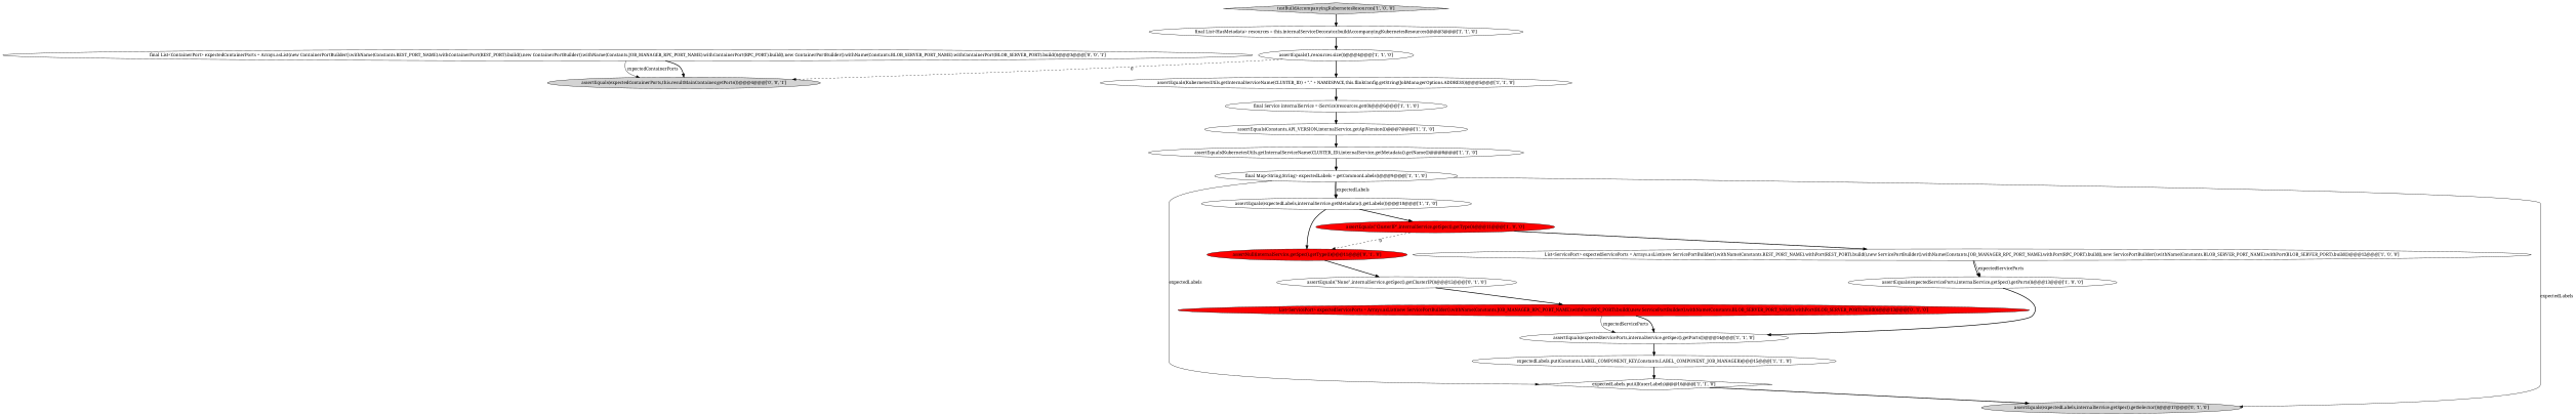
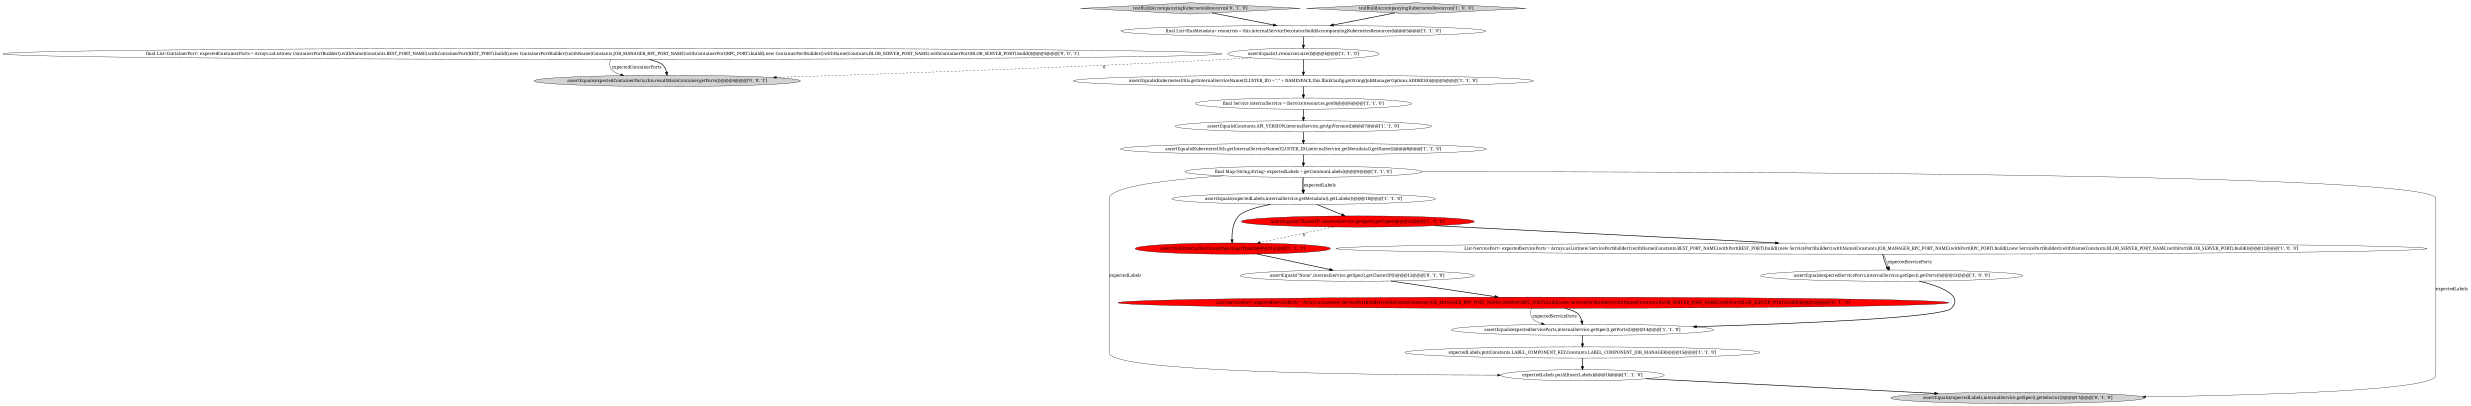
  digraph {
    fontname="Noto Serif"
    node [fillcolor=white fontname="Noto Serif" shape=ellipse style=filled]
    edge [fontname="Noto Serif" style=bold]
    n1 [label="List<ServicePort> expectedServicePorts = Arrays.asList(new ServicePortBuilder().withName(Constants.REST_PORT_NAME).withPort(REST_PORT).build(),new ServicePortBuilder().withName(Constants.JOB_MANAGER_RPC_PORT_NAME).withPort(RPC_PORT).build(),new ServicePortBuilder().withName(Constants.BLOB_SERVER_PORT_NAME).withPort(BLOB_SERVER_PORT).build())@@@12@@@['1', '0', '0']"]
    n2 [label="assertEquals(expectedServicePorts,internalService.getSpec().getPorts())@@@13@@@['1', '0', '0']"]
    n3 [label="assertEquals(expectedServicePorts,internalService.getSpec().getPorts())@@@14@@@['1', '1', '0']"]
    n4 [label="assertEquals(KubernetesUtils.getInternalServiceName(CLUSTER_ID) + \".\" + NAMESPACE,this.flinkConfig.getString(JobManagerOptions.ADDRESS))@@@5@@@['1', '1', '0']"]
    n5 [label="final Service internalService = (Service)resources.get(0)@@@6@@@['1', '1', '0']"]
    n6 [label="assertEquals(Constants.API_VERSION,internalService.getApiVersion())@@@7@@@['1', '1', '0']"]
-   n7 [label="expectedLabels.putAll(userLabels)@@@16@@@['1', '1', '0']" shape=diamond]
+   n7 [label="expectedLabels.putAll(userLabels)@@@16@@@['1', '1', '0']"]
    n8 [fillcolor=lightgray label="assertEquals(expectedLabels,internalService.getSpec().getSelector())@@@17@@@['0', '1', '0']"]
    n9 [label="expectedLabels.put(Constants.LABEL_COMPONENT_KEY,Constants.LABEL_COMPONENT_JOB_MANAGER)@@@15@@@['1', '1', '0']"]
    n10 [label="assertEquals(\"None\",internalService.getSpec().getClusterIP())@@@12@@@['0', '1', '0']"]
    n11 [fillcolor=red label="List<ServicePort> expectedServicePorts = Arrays.asList(new ServicePortBuilder().withName(Constants.JOB_MANAGER_RPC_PORT_NAME).withPort(RPC_PORT).build(),new ServicePortBuilder().withName(Constants.BLOB_SERVER_PORT_NAME).withPort(BLOB_SERVER_PORT).build())@@@13@@@['0', '1', '0']"]
    n12 [label="assertEquals(KubernetesUtils.getInternalServiceName(CLUSTER_ID),internalService.getMetadata().getName())@@@8@@@['1', '1', '0']"]
    n13 [label="final Map<String,String> expectedLabels = getCommonLabels()@@@9@@@['1', '1', '0']"]
    n14 [label="assertEquals(expectedLabels,internalService.getMetadata().getLabels())@@@10@@@['1', '1', '0']"]
    n15 [fillcolor=red label="assertEquals(\"ClusterIP\",internalService.getSpec().getType())@@@11@@@['1', '0', '0']"]
    n16 [fillcolor=red label="assertNull(internalService.getSpec().getType())@@@11@@@['0', '1', '0']"]
    n17 [label="final List<ContainerPort> expectedContainerPorts = Arrays.asList(new ContainerPortBuilder().withName(Constants.REST_PORT_NAME).withContainerPort(REST_PORT).build(),new ContainerPortBuilder().withName(Constants.JOB_MANAGER_RPC_PORT_NAME).withContainerPort(RPC_PORT).build(),new ContainerPortBuilder().withName(Constants.BLOB_SERVER_PORT_NAME).withContainerPort(BLOB_SERVER_PORT).build())@@@3@@@['0', '0', '1']"]
    n18 [fillcolor=lightgray label="assertEquals(expectedContainerPorts,this.resultMainContainer.getPorts())@@@4@@@['0', '0', '1']"]
    n19 [label="final List<HasMetadata> resources = this.internalServiceDecorator.buildAccompanyingKubernetesResources()@@@3@@@['1', '1', '0']"]
    n20 [label="assertEquals(1,resources.size())@@@4@@@['1', '1', '0']"]
+   n21 [fillcolor=lightgray label="testBuildAccompanyingKubernetesResources['0', '1', '0']" shape=diamond]
    n22 [fillcolor=lightgray label="testBuildAccompanyingKubernetesResources['1', '0', '0']" shape=diamond]
    n1 -> n2 [label=expectedServicePorts style=solid]
    n1 -> n2
    n2 -> n3
    n3 -> n9
    n4 -> n5
    n5 -> n6
    n6 -> n12
    n7 -> n8
    n9 -> n7
    n10 -> n11
    n11 -> n3
    n11 -> n3 [label=expectedServicePorts style=solid]
    n12 -> n13
    n13 -> n7 [label=expectedLabels style=solid]
    n13 -> n8 [label=expectedLabels style=solid]
    n13 -> n14 [label=expectedLabels style=solid]
    n13 -> n14
    n14 -> n15
    n14 -> n16
    n15 -> n1
    n15 -> n16 [label=0 style=dashed]
    n16 -> n10
    n17 -> n18
    n17 -> n18 [label=expectedContainerPorts style=solid]
    n19 -> n20
    n20 -> n4
    n20 -> n18 [label=0 style=dashed]
+   n21 -> n19
    n22 -> n19
  }
